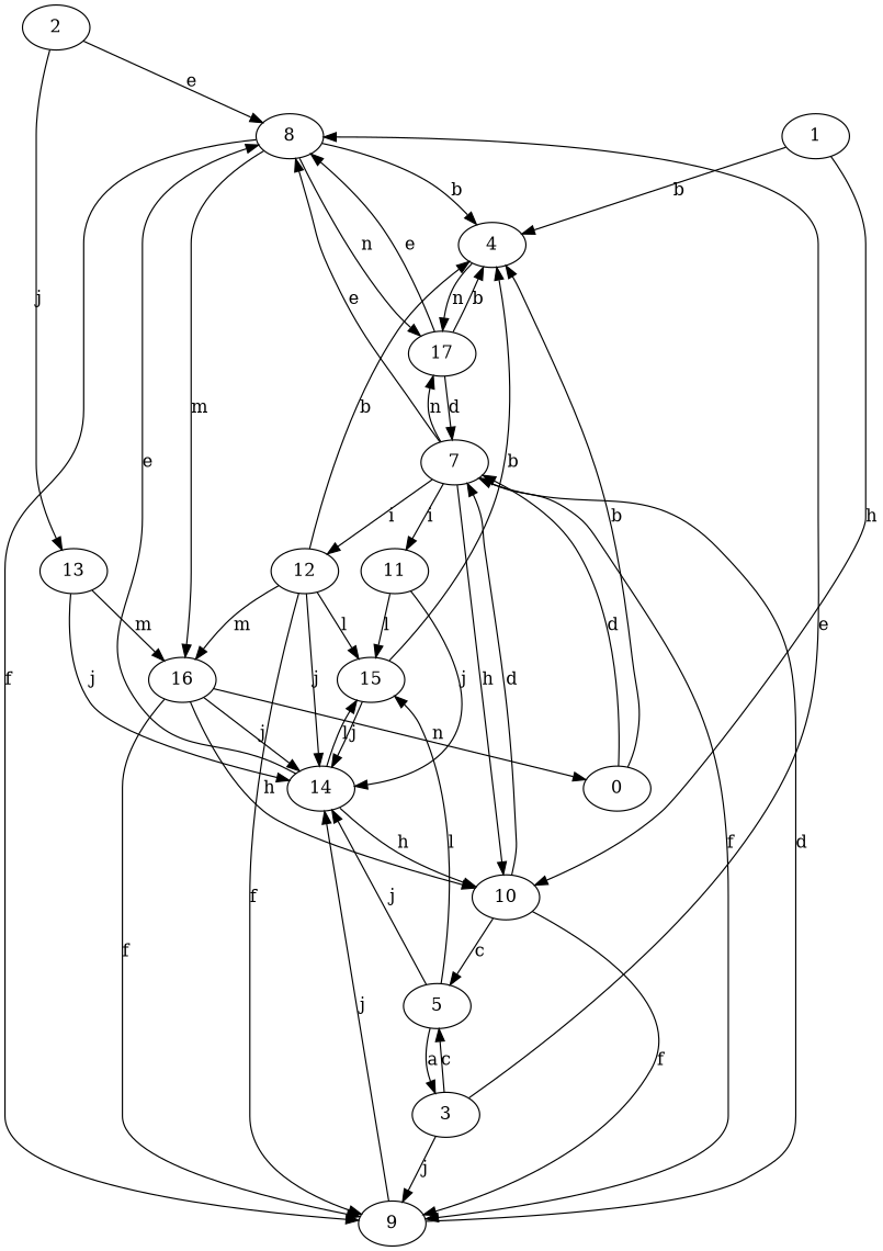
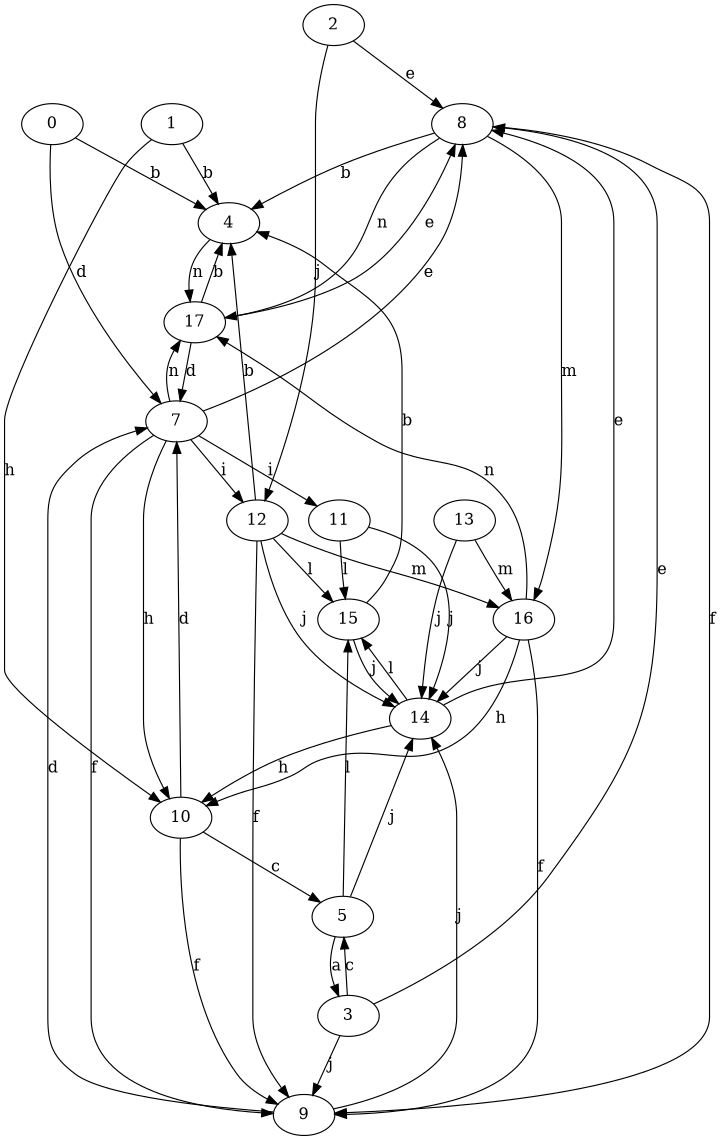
  strict digraph {
    2
    8
    13
    4
    17
    9
    16
    14
    3
    5
    15
    7
    0
    10
    11
    12
    1
    2 -> 8 [label=e]
-   2 -> 13 [label=j]
+   2 -> 12 [label=j]
    8 -> 4 [label=b]
    8 -> 17 [label=n]
    8 -> 9 [label=f]
    8 -> 16 [label=m]
    13 -> 16 [label=m]
    13 -> 14 [label=j]
    4 -> 17 [label=n]
    17 -> 8 [label=e]
    17 -> 4 [label=b]
    17 -> 7 [label=d]
    9 -> 14 [label=j]
    9 -> 7 [label=d]
-   16 -> 0 [label=n]
+   16 -> 17 [label=n]
    16 -> 9 [label=f]
    16 -> 14 [label=j]
    16 -> 10 [label=h]
    14 -> 8 [label=e]
    14 -> 15 [label=l]
    14 -> 10 [label=h]
    3 -> 8 [label=e]
    3 -> 9 [label=j]
    3 -> 5 [label=c]
    5 -> 14 [label=j]
    5 -> 3 [label=a]
    5 -> 15 [label=l]
    15 -> 4 [label=b]
    15 -> 14 [label=j]
    7 -> 8 [label=e]
    7 -> 17 [label=n]
    7 -> 9 [label=f]
    7 -> 10 [label=h]
    7 -> 11 [label=i]
    7 -> 12 [label=i]
    0 -> 4 [label=b]
    0 -> 7 [label=d]
    10 -> 9 [label=f]
    10 -> 5 [label=c]
    10 -> 7 [label=d]
    11 -> 14 [label=j]
    11 -> 15 [label=l]
    12 -> 4 [label=b]
    12 -> 9 [label=f]
    12 -> 16 [label=m]
    12 -> 14 [label=j]
    12 -> 15 [label=l]
    1 -> 4 [label=b]
    1 -> 10 [label=h]
  }
